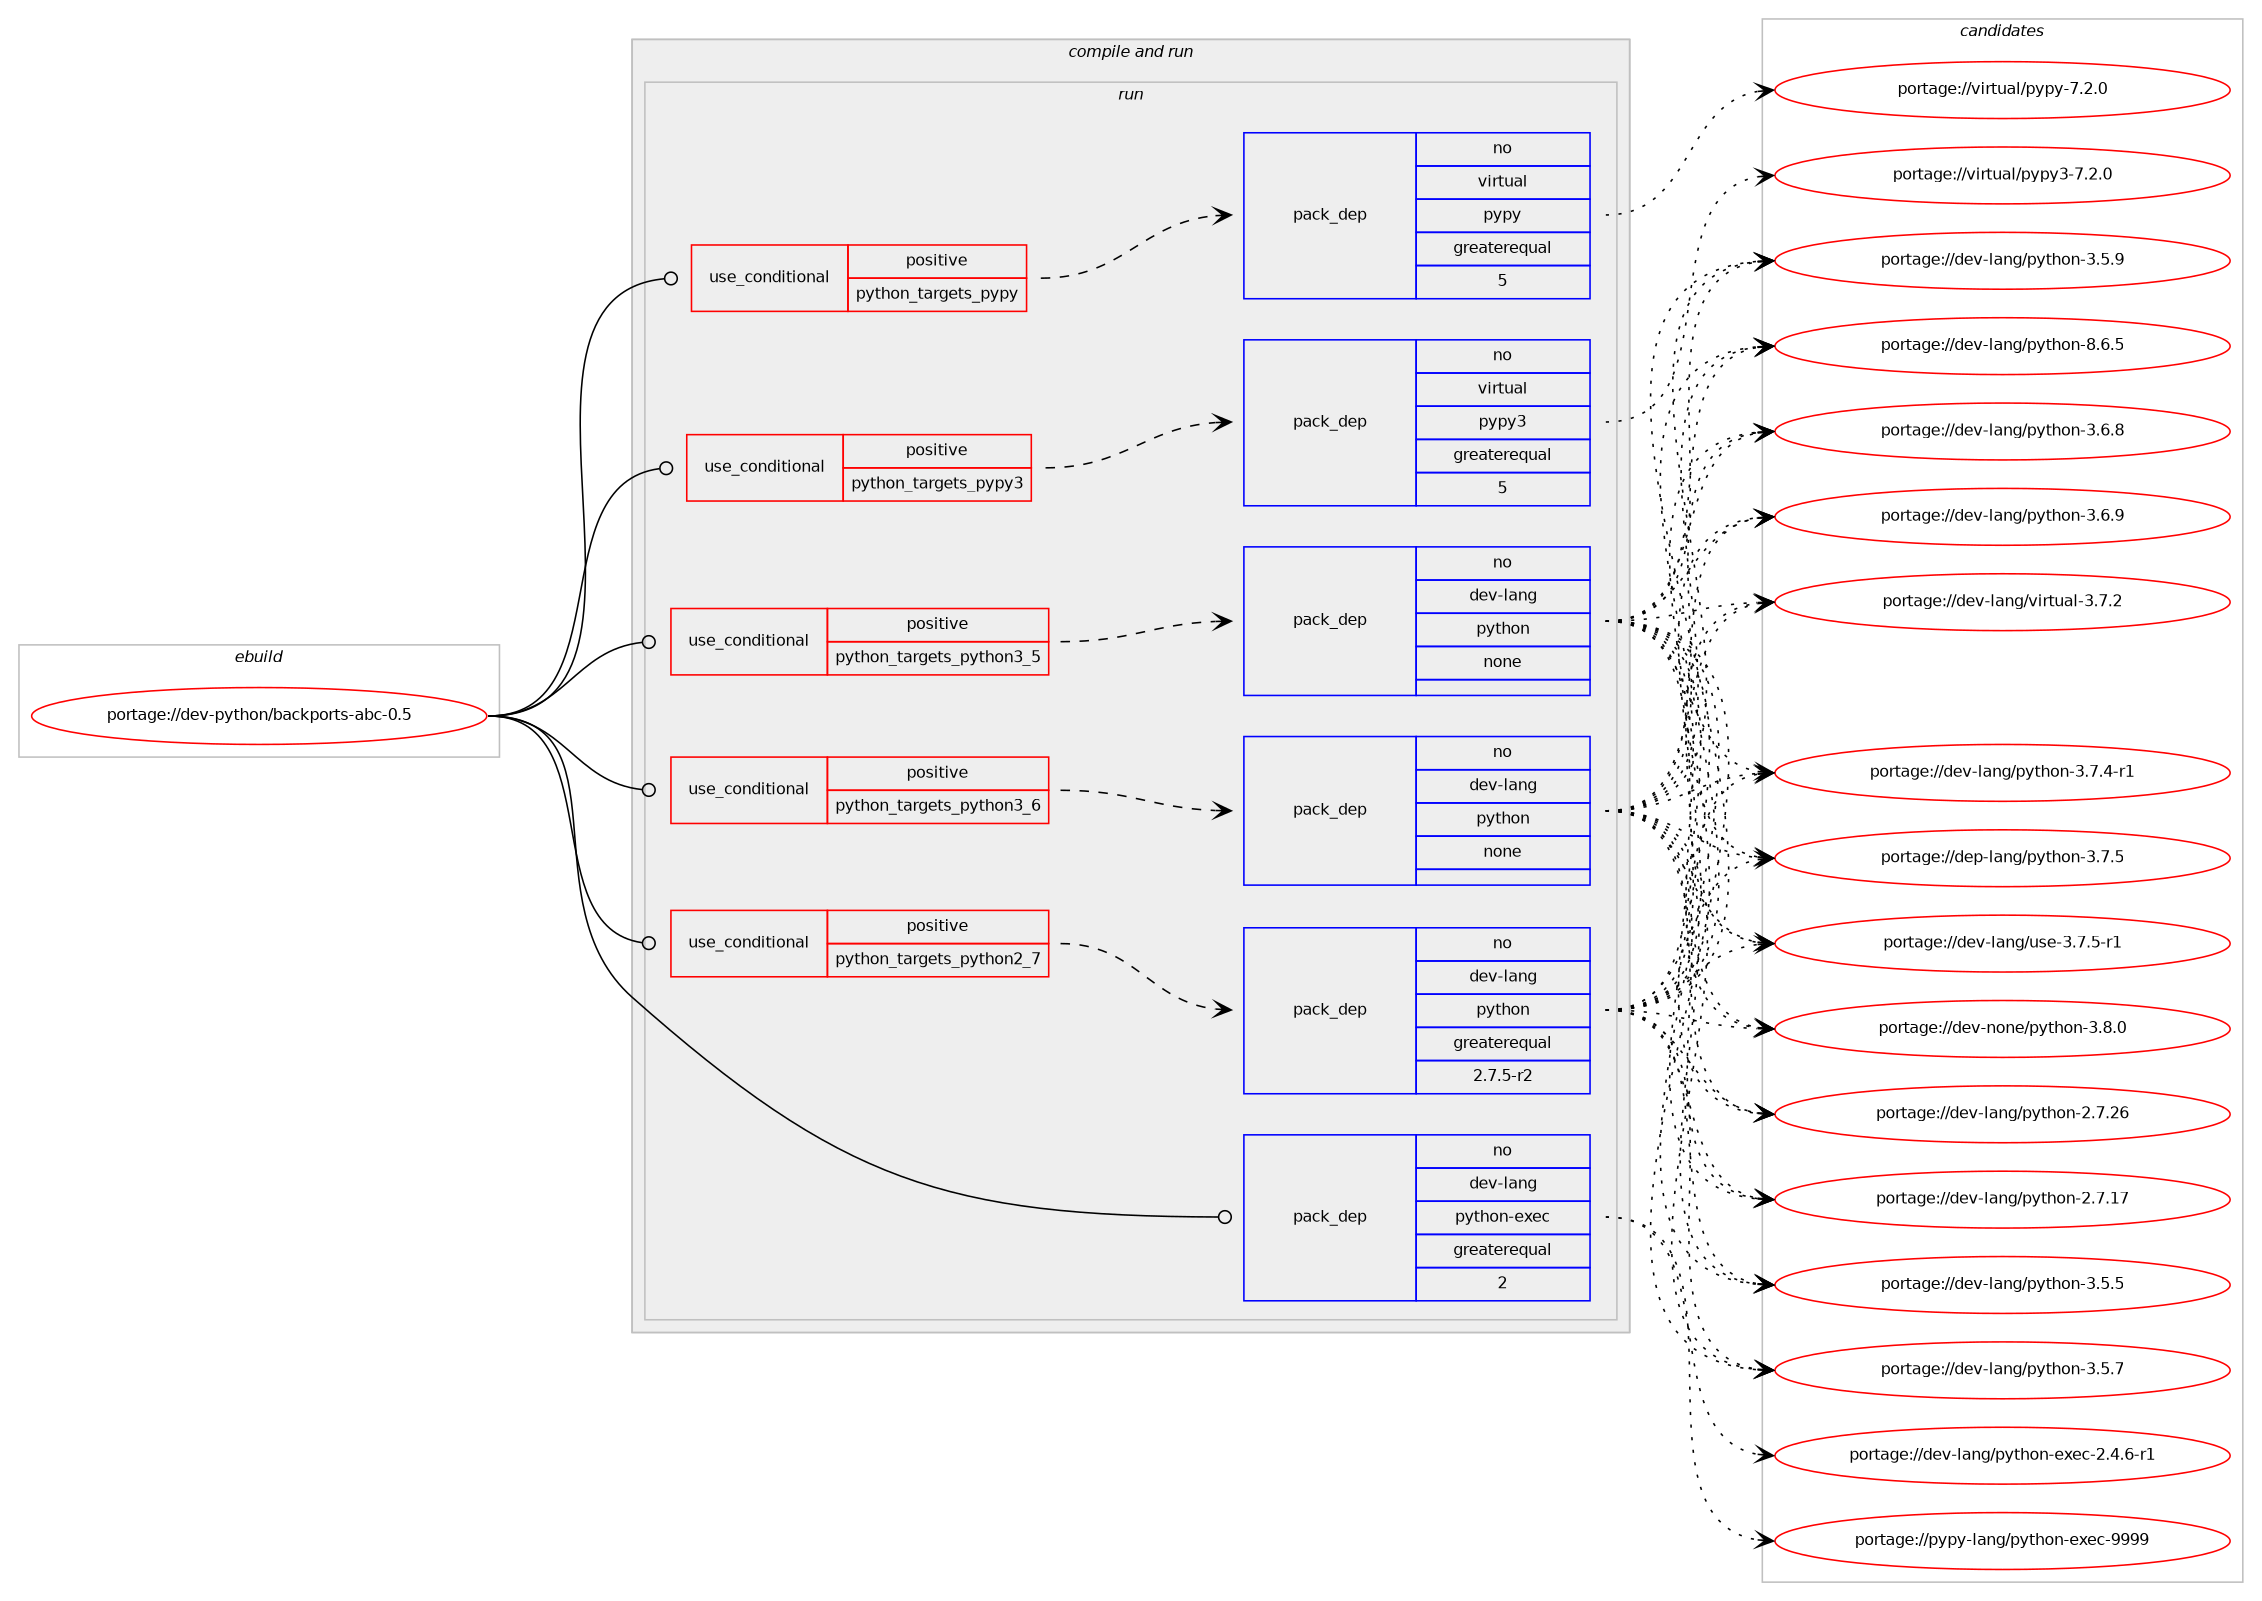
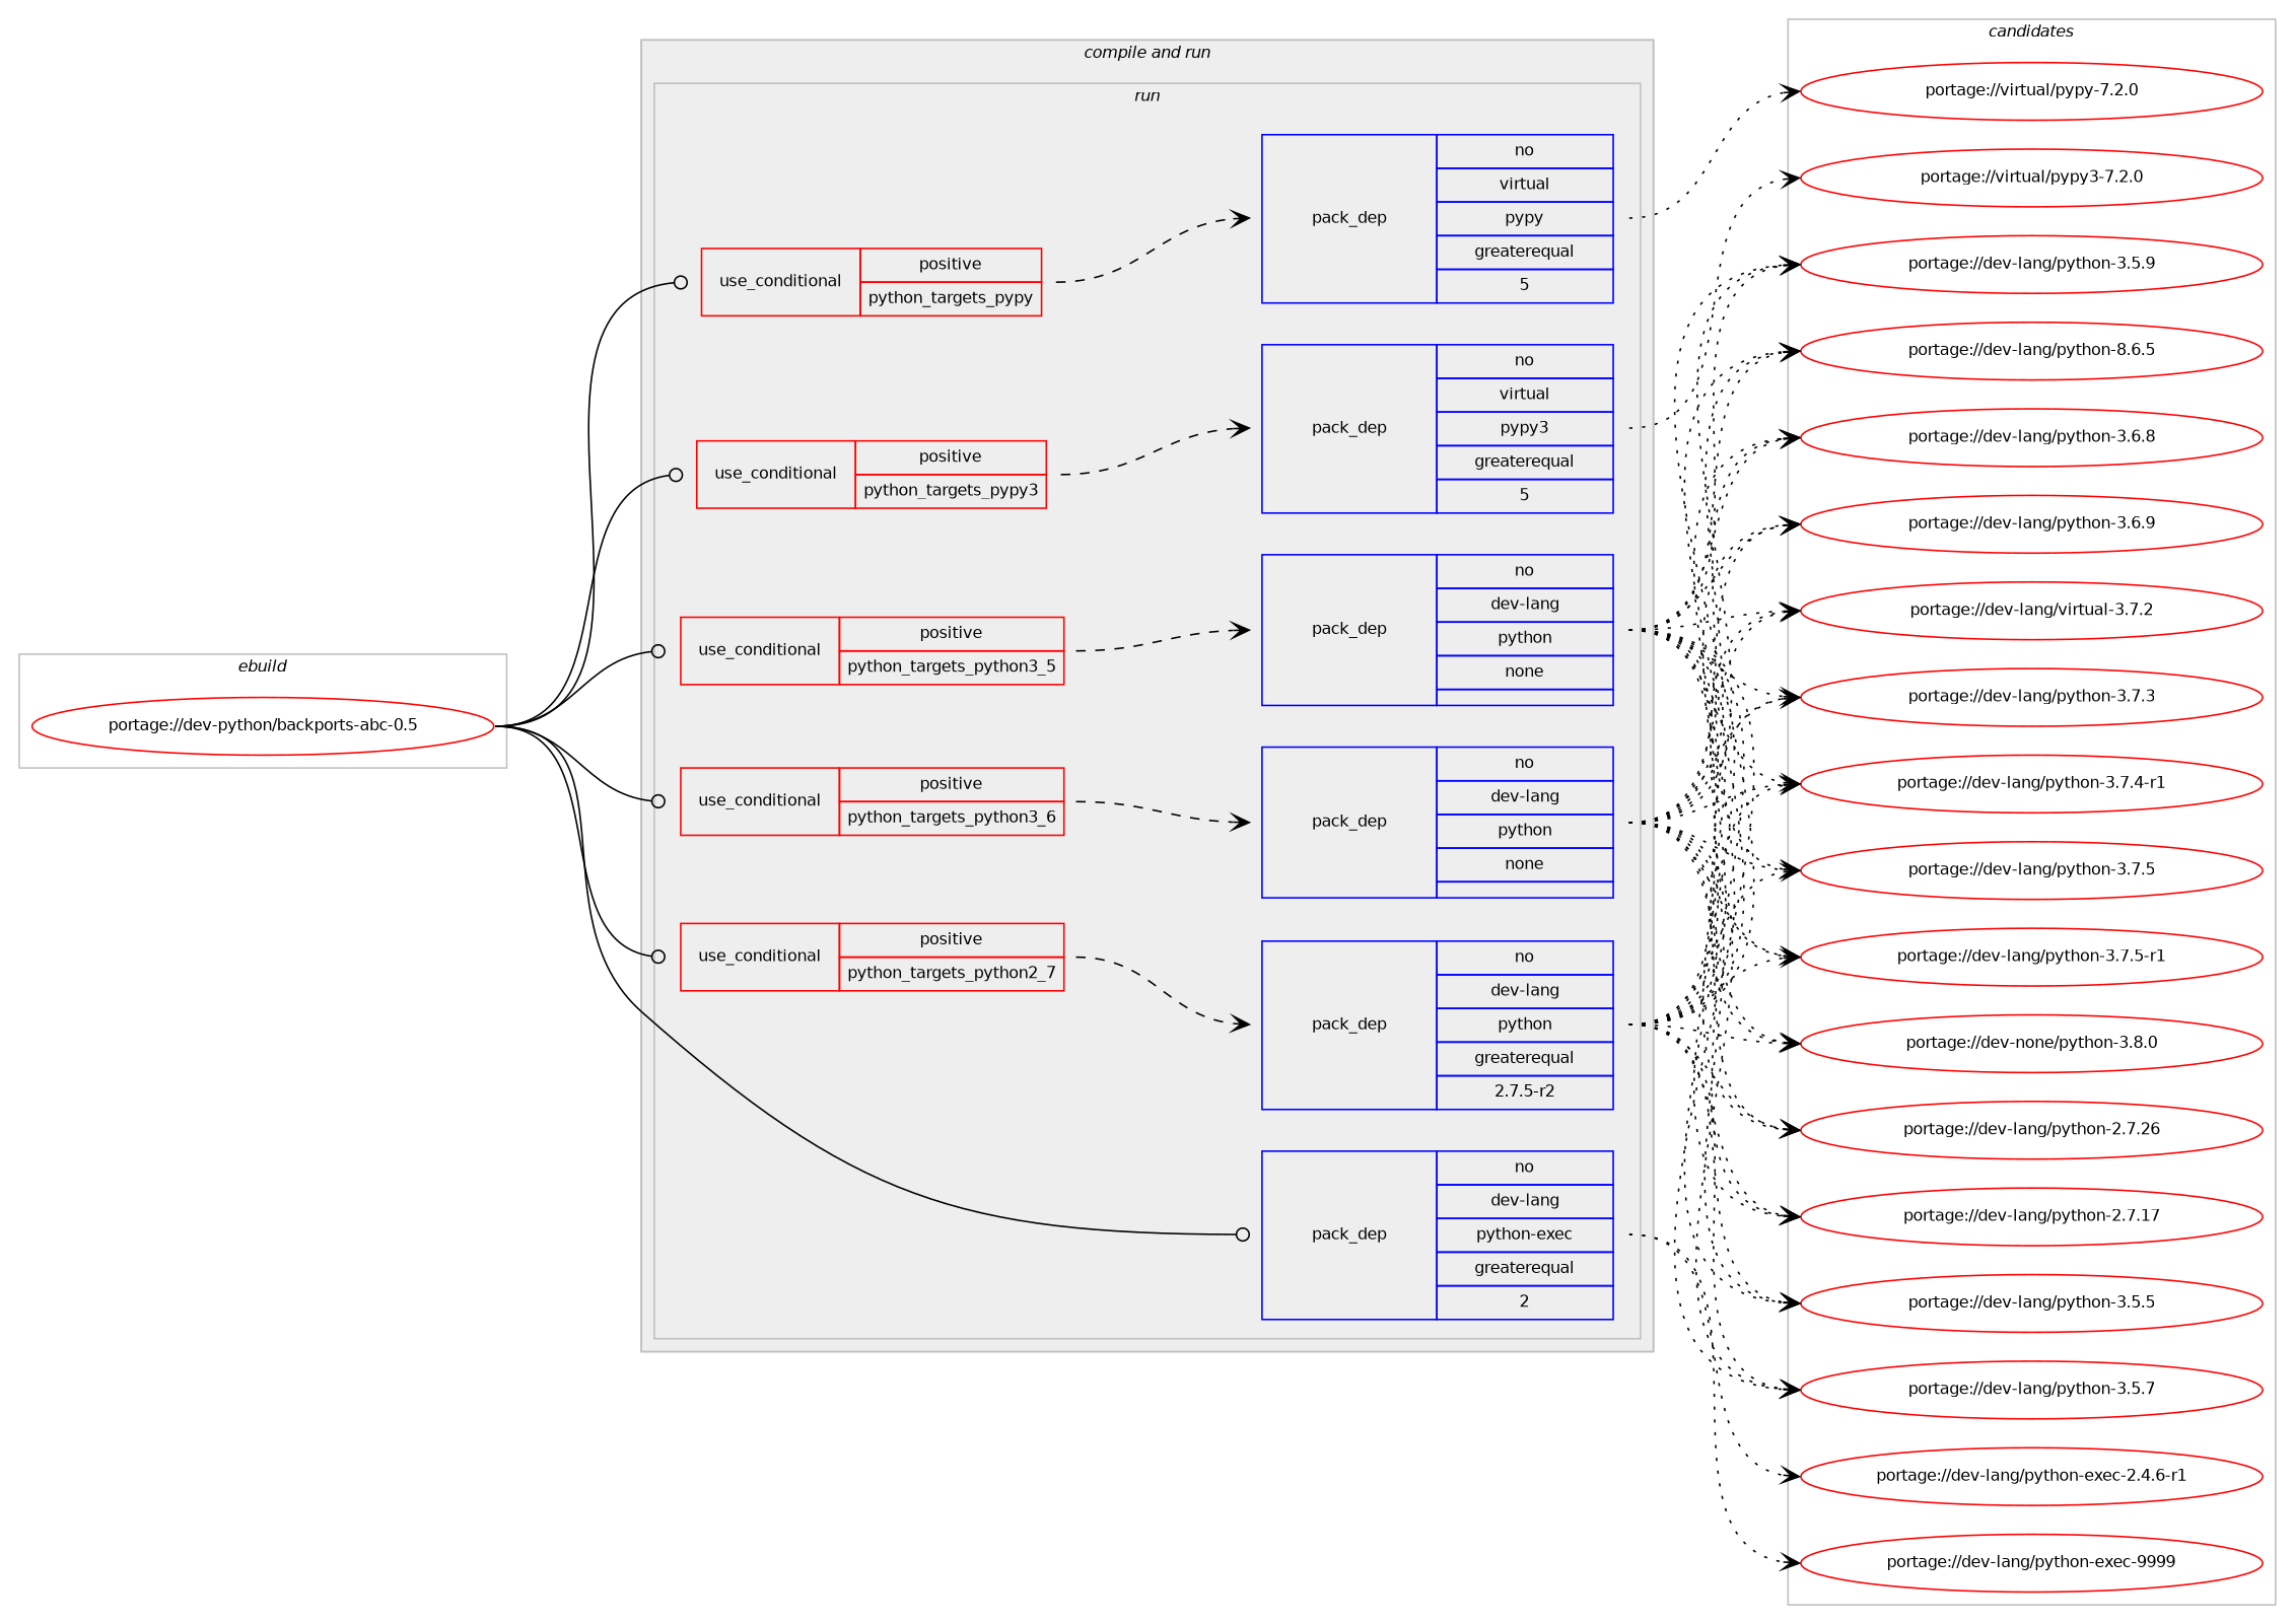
  digraph {
    compound=true
    concentrate=true
    fontname=Helvetica
    fontsize=10
    newrank=true
    rankdir=LR
    ranksep=1.5
    node [color=red fontname=Helvetica fontsize=10]
    edge [arrowhead=vee headport=w style=dotted tailport=e weight=100]
    n1 [label="portage://dev-python/backports-abc-0.5" width=4]
    n2 [color=blue label=<<TABLE BORDER="0" CELLBORDER="1" CELLSPACING="0" CELLPADDING="4" WIDTH="220"><TR><TD ROWSPAN="6" CELLPADDING="30">pack_dep</TD></TR><TR><TD WIDTH="110">no</TD></TR><TR><TD>virtual</TD></TR><TR><TD>pypy</TD></TR><TR><TD>greaterequal</TD></TR><TR><TD>5</TD></TR></TABLE>> shape=none]
    n3 [label=<<TABLE BORDER="0" CELLBORDER="1" CELLSPACING="0" CELLPADDING="4"><TR><TD ROWSPAN="3" CELLPADDING="10">use_conditional</TD></TR><TR><TD>positive</TD></TR><TR><TD>python_targets_pypy</TD></TR></TABLE>> shape=none]
    n4 [color=blue label=<<TABLE BORDER="0" CELLBORDER="1" CELLSPACING="0" CELLPADDING="4" WIDTH="220"><TR><TD ROWSPAN="6" CELLPADDING="30">pack_dep</TD></TR><TR><TD WIDTH="110">no</TD></TR><TR><TD>virtual</TD></TR><TR><TD>pypy3</TD></TR><TR><TD>greaterequal</TD></TR><TR><TD>5</TD></TR></TABLE>> shape=none]
    n5 [label=<<TABLE BORDER="0" CELLBORDER="1" CELLSPACING="0" CELLPADDING="4"><TR><TD ROWSPAN="3" CELLPADDING="10">use_conditional</TD></TR><TR><TD>positive</TD></TR><TR><TD>python_targets_pypy3</TD></TR></TABLE>> shape=none]
    n6 [color=blue label=<<TABLE BORDER="0" CELLBORDER="1" CELLSPACING="0" CELLPADDING="4" WIDTH="220"><TR><TD ROWSPAN="6" CELLPADDING="30">pack_dep</TD></TR><TR><TD WIDTH="110">no</TD></TR><TR><TD>dev-lang</TD></TR><TR><TD>python</TD></TR><TR><TD>greaterequal</TD></TR><TR><TD>2.7.5-r2</TD></TR></TABLE>> shape=none]
    n7 [label=<<TABLE BORDER="0" CELLBORDER="1" CELLSPACING="0" CELLPADDING="4"><TR><TD ROWSPAN="3" CELLPADDING="10">use_conditional</TD></TR><TR><TD>positive</TD></TR><TR><TD>python_targets_python2_7</TD></TR></TABLE>> shape=none]
    n8 [color=blue label=<<TABLE BORDER="0" CELLBORDER="1" CELLSPACING="0" CELLPADDING="4" WIDTH="220"><TR><TD ROWSPAN="6" CELLPADDING="30">pack_dep</TD></TR><TR><TD WIDTH="110">no</TD></TR><TR><TD>dev-lang</TD></TR><TR><TD>python</TD></TR><TR><TD>none</TD></TR><TR><TD></TD></TR></TABLE>> shape=none]
    n9 [label=<<TABLE BORDER="0" CELLBORDER="1" CELLSPACING="0" CELLPADDING="4"><TR><TD ROWSPAN="3" CELLPADDING="10">use_conditional</TD></TR><TR><TD>positive</TD></TR><TR><TD>python_targets_python3_5</TD></TR></TABLE>> shape=none]
    n10 [color=blue label=<<TABLE BORDER="0" CELLBORDER="1" CELLSPACING="0" CELLPADDING="4" WIDTH="220"><TR><TD ROWSPAN="6" CELLPADDING="30">pack_dep</TD></TR><TR><TD WIDTH="110">no</TD></TR><TR><TD>dev-lang</TD></TR><TR><TD>python</TD></TR><TR><TD>none</TD></TR><TR><TD></TD></TR></TABLE>> shape=none]
    n11 [label=<<TABLE BORDER="0" CELLBORDER="1" CELLSPACING="0" CELLPADDING="4"><TR><TD ROWSPAN="3" CELLPADDING="10">use_conditional</TD></TR><TR><TD>positive</TD></TR><TR><TD>python_targets_python3_6</TD></TR></TABLE>> shape=none]
    n12 [color=blue label=<<TABLE BORDER="0" CELLBORDER="1" CELLSPACING="0" CELLPADDING="4" WIDTH="220"><TR><TD ROWSPAN="6" CELLPADDING="30">pack_dep</TD></TR><TR><TD WIDTH="110">no</TD></TR><TR><TD>dev-lang</TD></TR><TR><TD>python-exec</TD></TR><TR><TD>greaterequal</TD></TR><TR><TD>2</TD></TR></TABLE>> shape=none]
    n13 [label="portage://virtual/pypy-7.2.0" width=4]
    n14 [label="portage://virtual/pypy3-7.2.0" width=4]
    n15 [label="portage://dev-lang/python-2.7.26" width=4]
    n16 [label="portage://dev-lang/python-2.7.17" width=4]
    n17 [label="portage://dev-lang/python-3.5.5" width=4]
    n18 [label="portage://dev-lang/python-3.5.7" width=4]
    n19 [label="portage://dev-lang/python-3.5.9" width=4]
    n20 [label="portage://dev-lang/python-8.6.5" width=4]
    n21 [label="portage://dev-lang/python-3.6.8" width=4]
    n22 [label="portage://dev-lang/python-3.6.9" width=4]
    n23 [label="portage://dev-lang/virtual-3.7.2" width=4]
+   n24 [label="portage://dev-lang/python-3.7.3" width=4]
    n25 [label="portage://dev-lang/python-3.7.4-r1" width=4]
-   n26 [label="portage://dep-lang/python-3.7.5" width=4]
-   n27 [label="portage://dev-lang/use-3.7.5-r1" width=4]
+   n26 [label="portage://dev-lang/python-3.7.5" width=4]
+   n27 [label="portage://dev-lang/python-3.7.5-r1" width=4]
    n28 [label="portage://dev-none/python-3.8.0" width=4]
    n29 [label="portage://dev-lang/python-exec-2.4.6-r1" width=4]
-   n30 [label="portage://pypy-lang/python-exec-9999" width=4]
+   n30 [label="portage://dev-lang/python-exec-9999" width=4]
    subgraph cluster_1 {
      color=gray
      label=<<i>ebuild</i>>
      rank=same
      n1
    }
    subgraph cluster_2 {
      color=gray
      label=<<i>dependencies</i>>
      subgraph cluster_3 {
        color=gray
        fillcolor="#eeeeee"
        label=<<i>compile</i>>
        style=filled
      }
      subgraph cluster_4 {
        color=gray
        fillcolor="#eeeeee"
        label=<<i>compile and run</i>>
        style=filled
      }
      subgraph cluster_5 {
        color=gray
        fillcolor="#eeeeee"
        label=<<i>run</i>>
        style=filled
        subgraph sub_6 {
          color=gray
          fillcolor="#eeeeee"
          label=<<i>run</i>>
          style=filled
          n3
          subgraph sub_7 {
            color=gray
            fillcolor="#eeeeee"
            label=<<i>run</i>>
            style=filled
            n2
          }
        }
        subgraph sub_8 {
          color=gray
          fillcolor="#eeeeee"
          label=<<i>run</i>>
          style=filled
          n5
          subgraph sub_9 {
            color=gray
            fillcolor="#eeeeee"
            label=<<i>run</i>>
            style=filled
            n4
          }
        }
        subgraph sub_10 {
          color=gray
          fillcolor="#eeeeee"
          label=<<i>run</i>>
          style=filled
          n7
          subgraph sub_11 {
            color=gray
            fillcolor="#eeeeee"
            label=<<i>run</i>>
            style=filled
            n6
          }
        }
        subgraph sub_12 {
          color=gray
          fillcolor="#eeeeee"
          label=<<i>run</i>>
          style=filled
          n9
          subgraph sub_13 {
            color=gray
            fillcolor="#eeeeee"
            label=<<i>run</i>>
            style=filled
            n8
          }
        }
        subgraph sub_14 {
          color=gray
          fillcolor="#eeeeee"
          label=<<i>run</i>>
          style=filled
          n11
          subgraph sub_15 {
            color=gray
            fillcolor="#eeeeee"
            label=<<i>run</i>>
            style=filled
            n10
          }
        }
        subgraph sub_16 {
          color=gray
          fillcolor="#eeeeee"
          label=<<i>run</i>>
          style=filled
          n12
        }
      }
    }
    subgraph cluster_17 {
      color=gray
      label=<<i>candidates</i>>
      rank=same
      subgraph sub_18 {
        color=black
        label=<<i>candidates</i>>
        nodesep=1
        rank=same
        n13
      }
      subgraph sub_19 {
        color=black
        label=<<i>candidates</i>>
        nodesep=1
        rank=same
        n14
      }
      subgraph sub_20 {
        color=black
        label=<<i>candidates</i>>
        nodesep=1
        rank=same
        n15
        n16
        n17
        n18
        n19
        n20
        n21
        n22
        n23
+       n24
        n25
        n26
        n27
        n28
      }
      subgraph sub_21 {
        color=black
        label=<<i>candidates</i>>
        nodesep=1
        rank=same
        n15
        n16
        n17
        n18
        n19
        n20
        n21
        n22
        n23
+       n24
        n25
        n26
        n27
        n28
      }
      subgraph sub_22 {
        color=black
        label=<<i>candidates</i>>
        nodesep=1
        rank=same
        n15
        n16
        n17
        n18
        n19
        n20
        n21
        n22
        n23
+       n24
        n25
        n26
        n27
        n28
      }
      subgraph sub_23 {
        color=black
        label=<<i>candidates</i>>
        nodesep=1
        rank=same
        n29
        n30
      }
    }
    n1 -> n3 [arrowhead=odot style=solid weight=20]
    n1 -> n5 [arrowhead=odot style=solid weight=20]
    n1 -> n7 [arrowhead=odot style=solid weight=20]
    n1 -> n9 [arrowhead=odot style=solid weight=20]
    n1 -> n11 [arrowhead=odot style=solid weight=20]
    n1 -> n12 [arrowhead=odot style=solid weight=20]
    n2 -> n13
    n3 -> n2 [style=dashed weight=20]
    n4 -> n14
    n5 -> n4 [style=dashed weight=20]
    n6 -> n15
    n6 -> n16
    n6 -> n17
    n6 -> n18
    n6 -> n19
    n6 -> n20
    n6 -> n21
    n6 -> n22
    n6 -> n23
+   n6 -> n24
    n6 -> n25
    n6 -> n26
    n6 -> n27
    n6 -> n28
    n7 -> n6 [style=dashed weight=20]
    n8 -> n15
    n8 -> n16
    n8 -> n17
    n8 -> n18
    n8 -> n19
    n8 -> n20
    n8 -> n21
    n8 -> n22
    n8 -> n23
+   n8 -> n24
    n8 -> n25
    n8 -> n26
    n8 -> n27
    n8 -> n28
    n9 -> n8 [style=dashed weight=20]
    n10 -> n15
    n10 -> n16
    n10 -> n17
    n10 -> n18
    n10 -> n19
    n10 -> n20
    n10 -> n21
    n10 -> n22
    n10 -> n23
+   n10 -> n24
    n10 -> n25
    n10 -> n26
    n10 -> n27
    n10 -> n28
    n11 -> n10 [style=dashed weight=20]
    n12 -> n29
    n12 -> n30
  }
